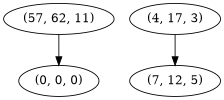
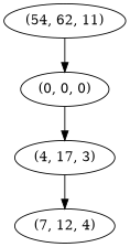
  digraph {
    "(0, 0, 0)"
    "(4, 17, 3)"
-   "(7, 12, 5)"
-   "(57, 62, 11)"
+   "(7, 12, 5)" [label="(7, 12, 4)"]
+   "(57, 62, 11)" [label="(54, 62, 11)"]
+   "(0, 0, 0)" -> "(4, 17, 3)"
    "(4, 17, 3)" -> "(7, 12, 5)"
    "(57, 62, 11)" -> "(0, 0, 0)"
  }
